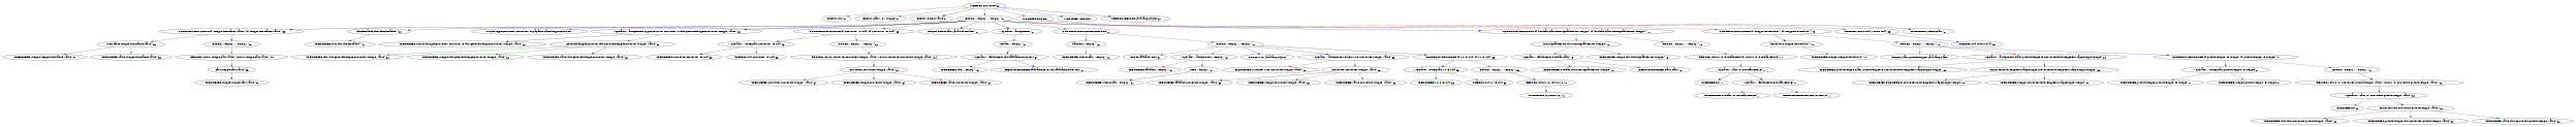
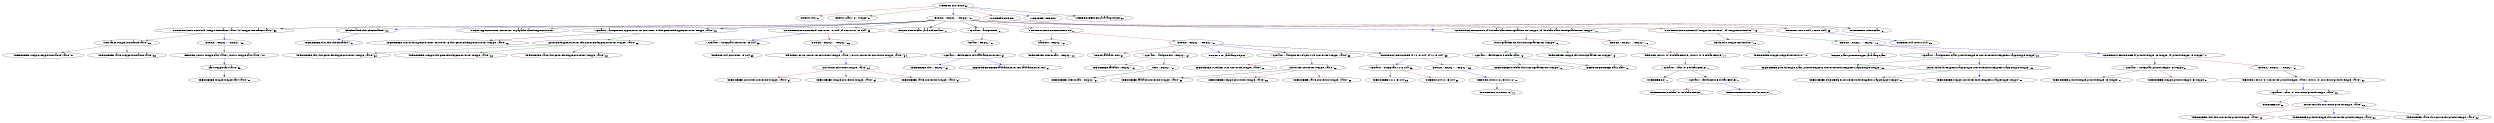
  digraph {
    edge [color=brown]
    n1 [label=<(METHOD,convertTo)<SUB>57</SUB>>]
    n2 [label=<(PARAM,this)<SUB>57</SUB>>]
    n3 [label=<(PARAM,Class&lt;T&gt; toType)<SUB>57</SUB>>]
-   n4 [label=<(PARAM,Object value)<SUB>57</SUB>>]
    n5 [label=<(BLOCK,&lt;empty&gt;,&lt;empty&gt;)<SUB>57</SUB>>]
    n6 [label=<(MODIFIER,PUBLIC)>]
    n7 [label=<(MODIFIER,VIRTUAL)>]
    n8 [label=<(METHOD_RETURN,java.lang.Object)<SUB>57</SUB>>]
    n9 [label=<(CONTROL_STRUCTURE,if (toType.isInstance(value)),if (toType.isInstance(value)))<SUB>58</SUB>>]
    n10 [label=<(checkLoaded,this.checkLoaded())<SUB>61</SUB>>]
    n11 [label=<(LOCAL,TypeConverter converter: org.apache.camel.TypeConverter)>]
    n12 [label=<(&lt;operator&gt;.assignment,TypeConverter converter = this.getOrFindTypeConverter(toType, value))<SUB>62</SUB>>]
    n13 [label=<(CONTROL_STRUCTURE,if (converter != null),if (converter != null))<SUB>63</SUB>>]
    n14 [label=<(LOCAL,$iterLocal0: java.util.Iterator)<SUB>67</SUB>>]
    n15 [label=<(&lt;operator&gt;.assignment,)<SUB>67</SUB>>]
    n16 [label=<(CONTROL_STRUCTURE,FOR,FOR)<SUB>67</SUB>>]
    n17 [label=<(CONTROL_STRUCTURE,if (boolean.class.isAssignableFrom(toType)),if (boolean.class.isAssignableFrom(toType)))<SUB>76</SUB>>]
    n18 [label=<(CONTROL_STRUCTURE,if (toType.isPrimitive()),if (toType.isPrimitive()))<SUB>79</SUB>>]
    n19 [label=<(RETURN,return null;,return null;)<SUB>85</SUB>>]
    n20 [label=<(IDENTIFIER,$iterLocal0,)<SUB>67</SUB>>]
    n21 [label=<(isInstance,toType.isInstance(value))<SUB>58</SUB>>]
    n22 [label=<(BLOCK,&lt;empty&gt;,&lt;empty&gt;)<SUB>58</SUB>>]
    n23 [label=<(IDENTIFIER,this,this.checkLoaded())<SUB>61</SUB>>]
    n24 [label=<(IDENTIFIER,converter,TypeConverter converter = this.getOrFindTypeConverter(toType, value))<SUB>62</SUB>>]
    n25 [label=<(getOrFindTypeConverter,this.getOrFindTypeConverter(toType, value))<SUB>62</SUB>>]
    n26 [label=<(&lt;operator&gt;.notEquals,converter != null)<SUB>63</SUB>>]
    n27 [label=<(BLOCK,&lt;empty&gt;,&lt;empty&gt;)<SUB>63</SUB>>]
    n28 [label=<(iterator,&lt;empty&gt;)<SUB>67</SUB>>]
    n29 [label=<(hasNext,&lt;empty&gt;)<SUB>67</SUB>>]
    n30 [label=<(BLOCK,&lt;empty&gt;,&lt;empty&gt;)<SUB>67</SUB>>]
    n31 [label=<(isAssignableFrom,this.isAssignableFrom(toType))<SUB>76</SUB>>]
    n32 [label=<(BLOCK,&lt;empty&gt;,&lt;empty&gt;)<SUB>76</SUB>>]
    n33 [label=<(isPrimitive,toType.isPrimitive())<SUB>79</SUB>>]
    n34 [label=<(BLOCK,&lt;empty&gt;,&lt;empty&gt;)<SUB>79</SUB>>]
    n35 [label=<(LITERAL,null,return null;)<SUB>85</SUB>>]
    n36 [label=<(IDENTIFIER,toType,toType.isInstance(value))<SUB>58</SUB>>]
    n37 [label=<(IDENTIFIER,value,toType.isInstance(value))<SUB>58</SUB>>]
    n38 [label=<(RETURN,return toType.cast(value);,return toType.cast(value);)<SUB>59</SUB>>]
    n39 [label=<(cast,toType.cast(value))<SUB>59</SUB>>]
    n40 [label=<(IDENTIFIER,toType,toType.cast(value))<SUB>59</SUB>>]
    n41 [label=<(IDENTIFIER,this,this.getOrFindTypeConverter(toType, value))<SUB>62</SUB>>]
    n42 [label=<(IDENTIFIER,toType,this.getOrFindTypeConverter(toType, value))<SUB>62</SUB>>]
    n43 [label=<(IDENTIFIER,value,this.getOrFindTypeConverter(toType, value))<SUB>62</SUB>>]
-   n44 [label=<(IDENTIFIER,converter,converter != null)<SUB>63</SUB>>]
    n45 [label=<(LITERAL,null,converter != null)<SUB>63</SUB>>]
    n46 [label=<(RETURN,return converter.convertTo(toType, value);,return converter.convertTo(toType, value);)<SUB>64</SUB>>]
    n47 [label=<(convertTo,convertTo(toType, value))<SUB>64</SUB>>]
    n48 [label=<(IDENTIFIER,converter,convertTo(toType, value))<SUB>64</SUB>>]
    n49 [label=<(IDENTIFIER,toType,convertTo(toType, value))<SUB>64</SUB>>]
    n50 [label=<(IDENTIFIER,value,convertTo(toType, value))<SUB>64</SUB>>]
    n51 [label=<(&lt;operator&gt;.fieldAccess,this.fallbackConverters)<SUB>67</SUB>>]
    n52 [label=<(IDENTIFIER,this,&lt;empty&gt;)<SUB>67</SUB>>]
    n53 [label=<(FIELD_IDENTIFIER,fallbackConverters,fallbackConverters)<SUB>67</SUB>>]
    n54 [label=<(IDENTIFIER,$iterLocal0,&lt;empty&gt;)<SUB>67</SUB>>]
    n55 [label=<(LOCAL,fallback: ANY)<SUB>67</SUB>>]
    n56 [label=<(&lt;operator&gt;.assignment,&lt;empty&gt;)<SUB>67</SUB>>]
    n57 [label=<(LOCAL,T rc: java.lang.Object)>]
    n58 [label=<(&lt;operator&gt;.assignment,Object rc = convertTo(toType, value))<SUB>68</SUB>>]
    n59 [label=<(CONTROL_STRUCTURE,if (rc != null),if (rc != null))<SUB>69</SUB>>]
    n60 [label=<(IDENTIFIER,fallback,&lt;empty&gt;)<SUB>67</SUB>>]
    n61 [label=<(next,&lt;empty&gt;)<SUB>67</SUB>>]
    n62 [label=<(IDENTIFIER,rc,Object rc = convertTo(toType, value))<SUB>68</SUB>>]
    n63 [label=<(convertTo,convertTo(toType, value))<SUB>68</SUB>>]
    n64 [label=<(&lt;operator&gt;.notEquals,rc != null)<SUB>69</SUB>>]
    n65 [label=<(BLOCK,&lt;empty&gt;,&lt;empty&gt;)<SUB>69</SUB>>]
    n66 [label=<(IDENTIFIER,$iterLocal0,&lt;empty&gt;)<SUB>67</SUB>>]
    n67 [label=<(IDENTIFIER,fallback,convertTo(toType, value))<SUB>68</SUB>>]
    n68 [label=<(IDENTIFIER,toType,convertTo(toType, value))<SUB>68</SUB>>]
    n69 [label=<(IDENTIFIER,value,convertTo(toType, value))<SUB>68</SUB>>]
    n70 [label=<(IDENTIFIER,rc,rc != null)<SUB>69</SUB>>]
    n71 [label=<(LITERAL,null,rc != null)<SUB>69</SUB>>]
    n72 [label=<(RETURN,return rc;,return rc;)<SUB>70</SUB>>]
    n73 [label=<(IDENTIFIER,rc,return rc;)<SUB>70</SUB>>]
    n74 [label=<(&lt;operator&gt;.fieldAccess,boolean.class)<SUB>76</SUB>>]
    n75 [label=<(IDENTIFIER,toType,this.isAssignableFrom(toType))<SUB>76</SUB>>]
    n76 [label=<(RETURN,return (T) Boolean.FALSE;,return (T) Boolean.FALSE;)<SUB>77</SUB>>]
    n77 [label=<(IDENTIFIER,boolean,this.isAssignableFrom(toType))<SUB>76</SUB>>]
    n78 [label=<(FIELD_IDENTIFIER,class,class)<SUB>76</SUB>>]
    n79 [label=<(&lt;operator&gt;.cast,(T) Boolean.FALSE)<SUB>77</SUB>>]
    n80 [label=<(TYPE_REF,T,T)<SUB>77</SUB>>]
    n81 [label=<(&lt;operator&gt;.fieldAccess,Boolean.FALSE)<SUB>77</SUB>>]
    n82 [label=<(IDENTIFIER,Boolean,(T) Boolean.FALSE)<SUB>77</SUB>>]
    n83 [label=<(FIELD_IDENTIFIER,FALSE,FALSE)<SUB>77</SUB>>]
    n84 [label=<(IDENTIFIER,toType,toType.isPrimitive())<SUB>79</SUB>>]
    n85 [label=<(LOCAL,Class primitiveType: java.lang.Class)>]
    n86 [label=<(&lt;operator&gt;.assignment,Class primitiveType = convertPrimitiveTypeToWrapperType(toType))<SUB>80</SUB>>]
    n87 [label=<(CONTROL_STRUCTURE,if (primitiveType != toType),if (primitiveType != toType))<SUB>81</SUB>>]
    n88 [label=<(IDENTIFIER,primitiveType,Class primitiveType = convertPrimitiveTypeToWrapperType(toType))<SUB>80</SUB>>]
    n89 [label=<(convertPrimitiveTypeToWrapperType,convertPrimitiveTypeToWrapperType(toType))<SUB>80</SUB>>]
    n90 [label=<(&lt;operator&gt;.notEquals,primitiveType != toType)<SUB>81</SUB>>]
    n91 [label=<(BLOCK,&lt;empty&gt;,&lt;empty&gt;)<SUB>81</SUB>>]
    n92 [label=<(IDENTIFIER,ObjectHelper,convertPrimitiveTypeToWrapperType(toType))<SUB>80</SUB>>]
    n93 [label=<(IDENTIFIER,toType,convertPrimitiveTypeToWrapperType(toType))<SUB>80</SUB>>]
    n94 [label=<(IDENTIFIER,primitiveType,primitiveType != toType)<SUB>81</SUB>>]
    n95 [label=<(IDENTIFIER,toType,primitiveType != toType)<SUB>81</SUB>>]
    n96 [label=<(RETURN,return (T) convertTo(primitiveType, value);,return (T) convertTo(primitiveType, value);)<SUB>82</SUB>>]
    n97 [label=<(&lt;operator&gt;.cast,(T) convertTo(primitiveType, value))<SUB>82</SUB>>]
    n98 [label=<(TYPE_REF,T,T)<SUB>82</SUB>>]
    n99 [label=<(convertTo,this.convertTo(primitiveType, value))<SUB>82</SUB>>]
    n100 [label=<(IDENTIFIER,this,this.convertTo(primitiveType, value))<SUB>82</SUB>>]
    n101 [label=<(IDENTIFIER,primitiveType,this.convertTo(primitiveType, value))<SUB>82</SUB>>]
    n102 [label=<(IDENTIFIER,value,this.convertTo(primitiveType, value))<SUB>82</SUB>>]
    n1 -> n2
    n1 -> n3 [color=darkgreen]
-   n1 -> n4 [color=black]
    n1 -> n5 [color=blue]
    n1 -> n6
    n1 -> n7 [color=blue]
    n1 -> n8 [color=black]
    n5 -> n9 [color=black]
    n5 -> n10 [color=blue]
    n5 -> n11
    n5 -> n12 [color=black]
    n5 -> n13 [color=darkgreen]
    n5 -> n14 [color=black]
    n5 -> n15 [color=black]
    n5 -> n16 [color=darkgreen]
    n5 -> n17 [color=blue]
    n5 -> n18
    n5 -> n19
    n6 -> n20 [color=black]
    n9 -> n21 [color=darkgreen]
    n9 -> n22 [color=blue]
    n10 -> n23 [color=blue]
    n12 -> n24 [color=black]
    n12 -> n25 [color=darkgreen]
    n13 -> n26 [color=blue]
    n13 -> n27
    n15 -> n28
    n16 -> n29 [color=darkgreen]
    n16 -> n30
    n17 -> n31
    n17 -> n32
    n18 -> n33 [color=black]
    n18 -> n34 [color=darkgreen]
    n19 -> n35 [color=blue]
    n21 -> n36 [color=darkgreen]
    n21 -> n37 [color=darkgreen]
    n22 -> n38
    n25 -> n41 [color=darkgreen]
    n25 -> n42 [color=darkgreen]
    n25 -> n43 [color=black]
-   n26 -> n44 [color=black]
    n26 -> n45
    n27 -> n46 [color=blue]
    n28 -> n51 [color=black]
    n29 -> n54
    n30 -> n55
    n30 -> n56
    n30 -> n57 [color=blue]
    n30 -> n58 [color=blue]
    n30 -> n59 [color=black]
    n31 -> n74 [color=darkgreen]
    n31 -> n75 [color=darkgreen]
    n32 -> n76
    n33 -> n84 [color=darkgreen]
    n34 -> n85
    n34 -> n86
    n34 -> n87 [color=blue]
    n38 -> n39 [color=blue]
    n39 -> n40 [color=black]
    n46 -> n47 [color=blue]
    n47 -> n48
    n47 -> n49 [color=darkgreen]
    n47 -> n50
    n51 -> n52 [color=blue]
    n51 -> n53 [color=blue]
    n56 -> n60
    n56 -> n61 [color=darkgreen]
    n58 -> n62
    n58 -> n63 [color=blue]
    n59 -> n64 [color=blue]
    n59 -> n65
    n61 -> n66 [color=black]
    n63 -> n67 [color=black]
    n63 -> n68
    n63 -> n69
    n64 -> n70 [color=darkgreen]
    n64 -> n71
    n65 -> n72 [color=blue]
    n72 -> n73 [color=black]
    n74 -> n77 [color=darkgreen]
    n74 -> n78 [color=darkgreen]
    n76 -> n79 [color=darkgreen]
    n79 -> n80 [color=black]
    n79 -> n81 [color=black]
    n81 -> n82
    n81 -> n83 [color=blue]
    n86 -> n88 [color=darkgreen]
    n86 -> n89 [color=black]
    n87 -> n90 [color=black]
    n87 -> n91
    n89 -> n92 [color=darkgreen]
    n89 -> n93 [color=blue]
    n90 -> n94 [color=darkgreen]
    n90 -> n95
    n91 -> n96 [color=black]
    n96 -> n97 [color=blue]
    n97 -> n98
    n97 -> n99 [color=blue]
    n99 -> n100
    n99 -> n101 [color=blue]
    n99 -> n102 [color=darkgreen]
  }
